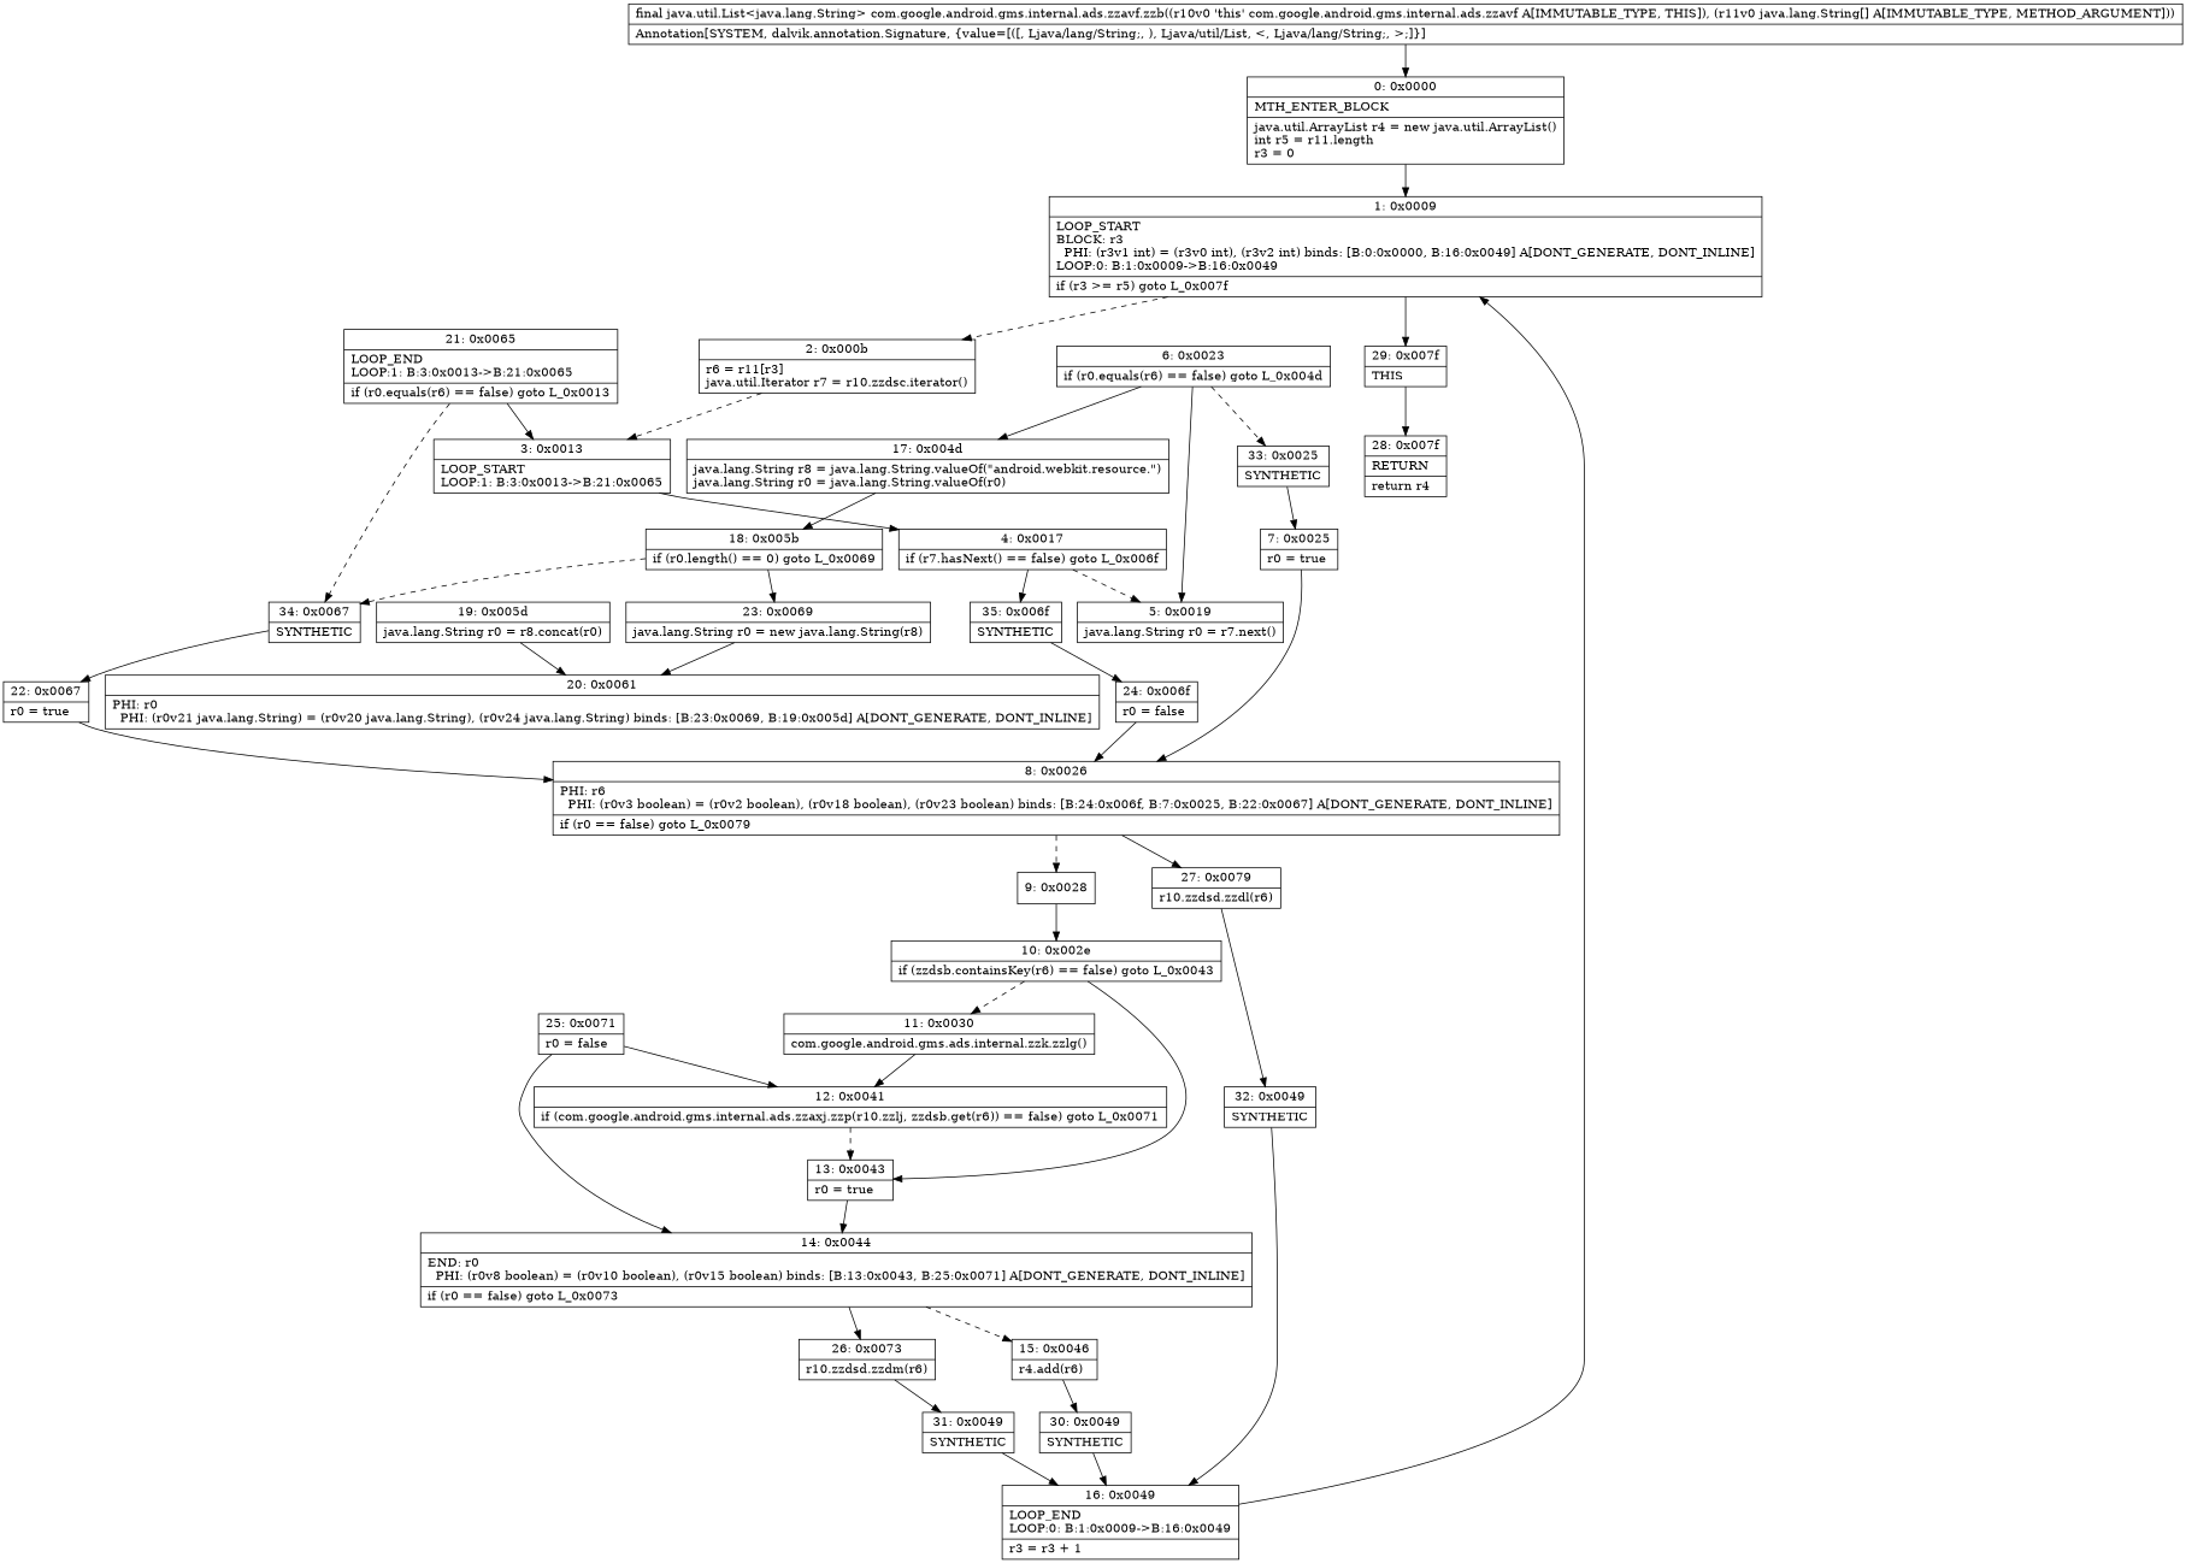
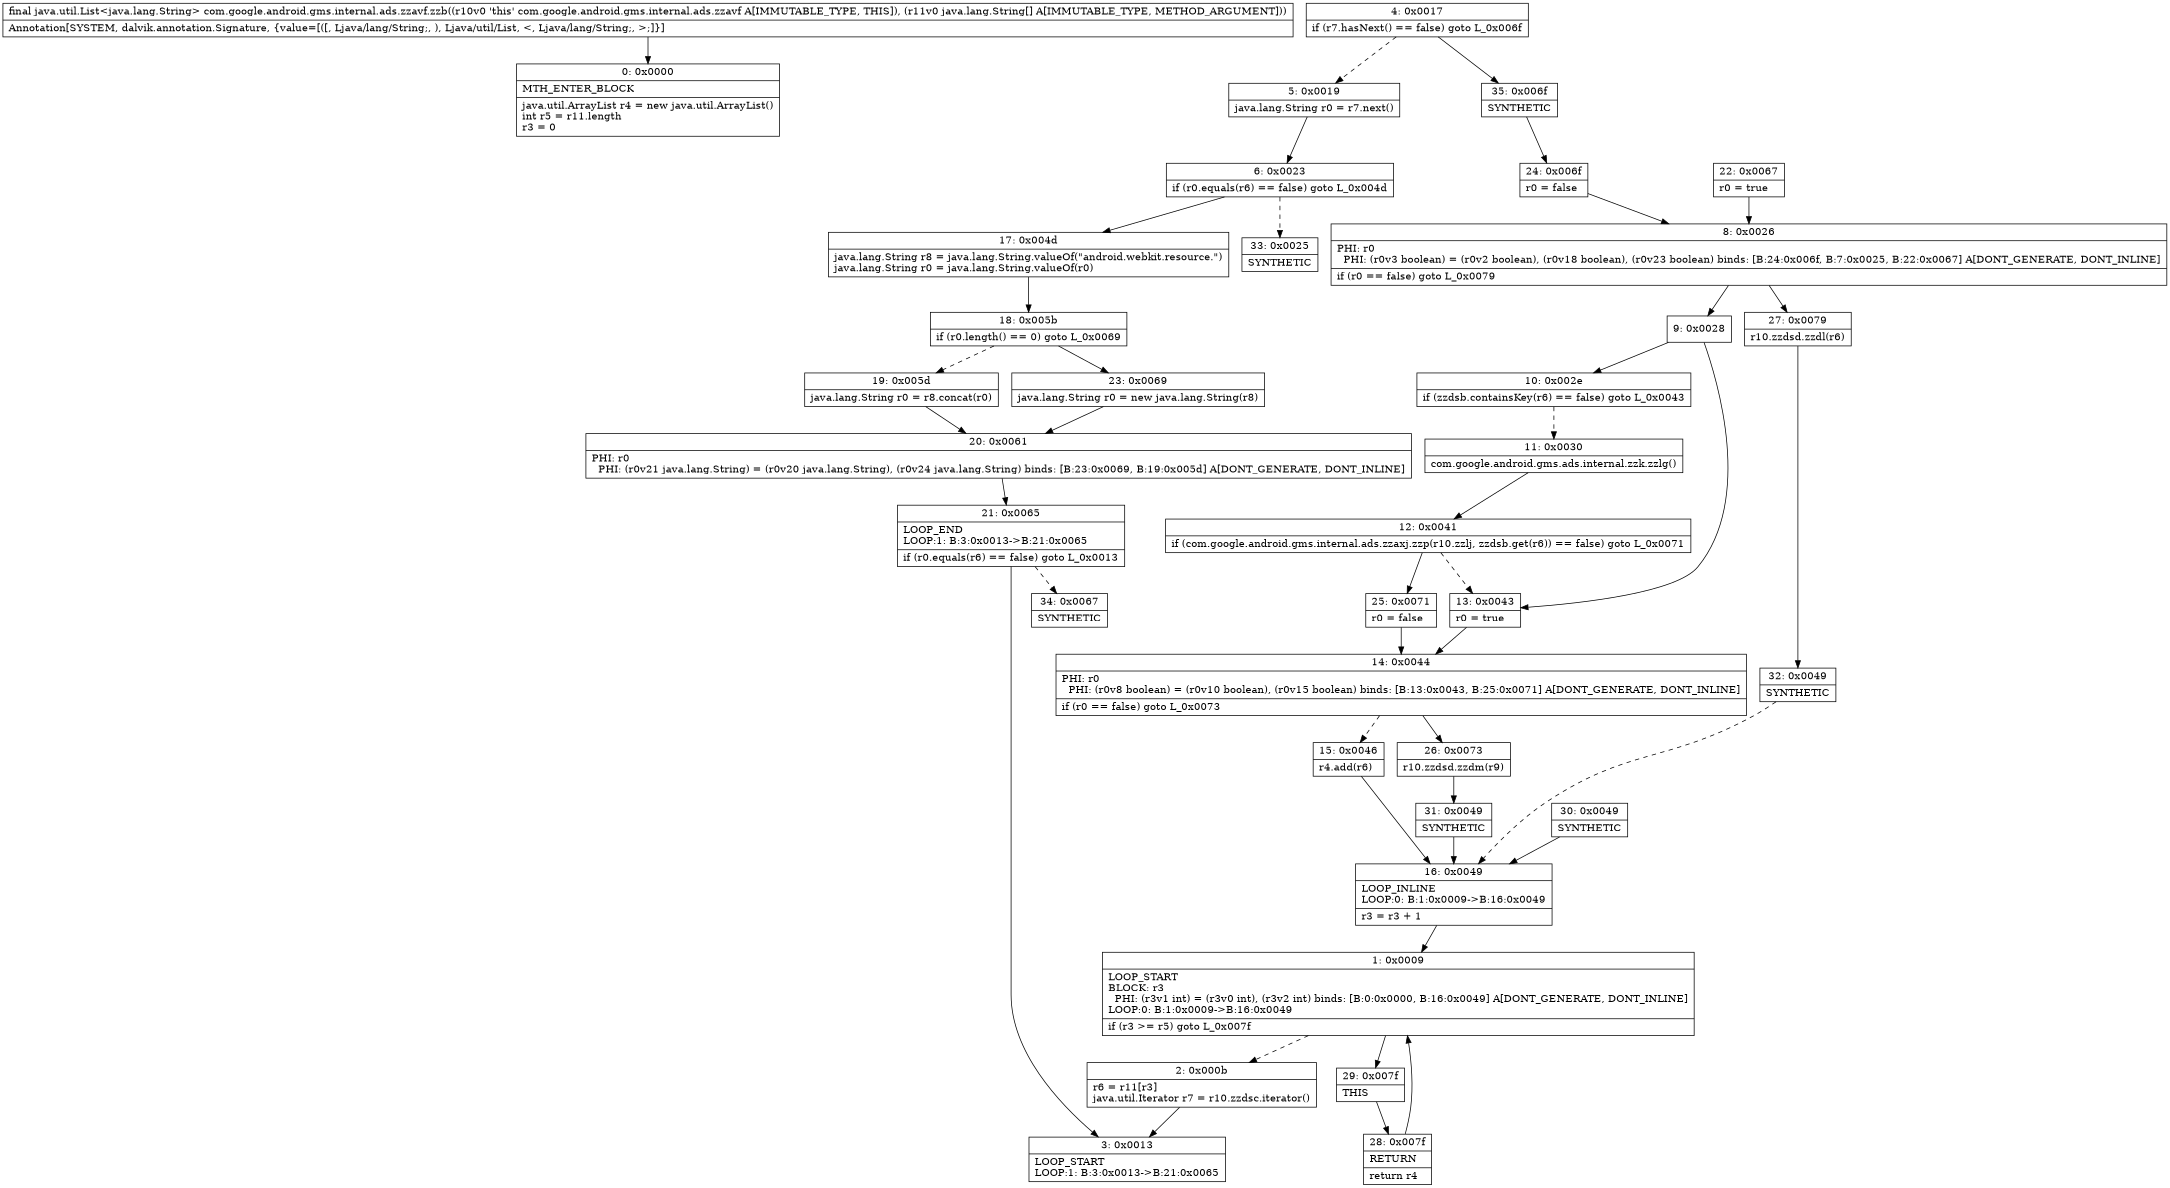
  digraph {
    node [shape=record]
    n1 [label="{0\:\ 0x0000|MTH_ENTER_BLOCK\l|java.util.ArrayList r4 = new java.util.ArrayList()\lint r5 = r11.length\lr3 = 0\l}"]
    n2 [label="{1\:\ 0x0009|LOOP_START\lBLOCK: r3 \l  PHI: (r3v1 int) = (r3v0 int), (r3v2 int) binds: [B:0:0x0000, B:16:0x0049] A[DONT_GENERATE, DONT_INLINE]\lLOOP:0: B:1:0x0009\-\>B:16:0x0049\l|if (r3 \>= r5) goto L_0x007f\l}"]
    n3 [label="{2\:\ 0x000b|r6 = r11[r3]\ljava.util.Iterator r7 = r10.zzdsc.iterator()\l}"]
    n4 [label="{29\:\ 0x007f|THIS\l}"]
    n5 [label="{3\:\ 0x0013|LOOP_START\lLOOP:1: B:3:0x0013\-\>B:21:0x0065\l}"]
    n6 [label="{28\:\ 0x007f|RETURN\l|return r4\l}"]
    n7 [label="{4\:\ 0x0017|if (r7.hasNext() == false) goto L_0x006f\l}"]
    n8 [label="{5\:\ 0x0019|java.lang.String r0 = r7.next()\l}"]
    n9 [label="{35\:\ 0x006f|SYNTHETIC\l}"]
    n10 [label="{6\:\ 0x0023|if (r0.equals(r6) == false) goto L_0x004d\l}"]
    n11 [label="{24\:\ 0x006f|r0 = false\l}"]
    n12 [label="{17\:\ 0x004d|java.lang.String r8 = java.lang.String.valueOf(\"android.webkit.resource.\")\ljava.lang.String r0 = java.lang.String.valueOf(r0)\l}"]
    n13 [label="{33\:\ 0x0025|SYNTHETIC\l}"]
    n14 [label="{18\:\ 0x005b|if (r0.length() == 0) goto L_0x0069\l}"]
-   n15 [label="{7\:\ 0x0025|r0 = true\l}"]
-   n16 [label="{8\:\ 0x0026|PHI: r6 \l  PHI: (r0v3 boolean) = (r0v2 boolean), (r0v18 boolean), (r0v23 boolean) binds: [B:24:0x006f, B:7:0x0025, B:22:0x0067] A[DONT_GENERATE, DONT_INLINE]\l|if (r0 == false) goto L_0x0079\l}"]
+   n16 [label="{8\:\ 0x0026|PHI: r0 \l  PHI: (r0v3 boolean) = (r0v2 boolean), (r0v18 boolean), (r0v23 boolean) binds: [B:24:0x006f, B:7:0x0025, B:22:0x0067] A[DONT_GENERATE, DONT_INLINE]\l|if (r0 == false) goto L_0x0079\l}"]
    n17 [label="{9\:\ 0x0028}"]
    n18 [label="{27\:\ 0x0079|r10.zzdsd.zzdl(r6)\l}"]
    n19 [label="{10\:\ 0x002e|if (zzdsb.containsKey(r6) == false) goto L_0x0043\l}"]
    n20 [label="{32\:\ 0x0049|SYNTHETIC\l}"]
    n21 [label="{11\:\ 0x0030|com.google.android.gms.ads.internal.zzk.zzlg()\l}"]
    n22 [label="{13\:\ 0x0043|r0 = true\l}"]
    n23 [label="{12\:\ 0x0041|if (com.google.android.gms.internal.ads.zzaxj.zzp(r10.zzlj, zzdsb.get(r6)) == false) goto L_0x0071\l}"]
-   n24 [label="{14\:\ 0x0044|END: r0 \l  PHI: (r0v8 boolean) = (r0v10 boolean), (r0v15 boolean) binds: [B:13:0x0043, B:25:0x0071] A[DONT_GENERATE, DONT_INLINE]\l|if (r0 == false) goto L_0x0073\l}"]
+   n24 [label="{14\:\ 0x0044|PHI: r0 \l  PHI: (r0v8 boolean) = (r0v10 boolean), (r0v15 boolean) binds: [B:13:0x0043, B:25:0x0071] A[DONT_GENERATE, DONT_INLINE]\l|if (r0 == false) goto L_0x0073\l}"]
    n25 [label="{25\:\ 0x0071|r0 = false\l}"]
    n26 [label="{15\:\ 0x0046|r4.add(r6)\l}"]
-   n27 [label="{26\:\ 0x0073|r10.zzdsd.zzdm(r6)\l}"]
+   n27 [label="{26\:\ 0x0073|r10.zzdsd.zzdm(r9)\l}"]
    n28 [label="{30\:\ 0x0049|SYNTHETIC\l}"]
    n29 [label="{31\:\ 0x0049|SYNTHETIC\l}"]
-   n30 [label="{16\:\ 0x0049|LOOP_END\lLOOP:0: B:1:0x0009\-\>B:16:0x0049\l|r3 = r3 + 1\l}"]
+   n30 [label="{16\:\ 0x0049|LOOP_INLINE\lLOOP:0: B:1:0x0009\-\>B:16:0x0049\l|r3 = r3 + 1\l}"]
    n31 [label="{19\:\ 0x005d|java.lang.String r0 = r8.concat(r0)\l}"]
    n32 [label="{23\:\ 0x0069|java.lang.String r0 = new java.lang.String(r8)\l}"]
    n33 [label="{20\:\ 0x0061|PHI: r0 \l  PHI: (r0v21 java.lang.String) = (r0v20 java.lang.String), (r0v24 java.lang.String) binds: [B:23:0x0069, B:19:0x005d] A[DONT_GENERATE, DONT_INLINE]\l}"]
    n34 [label="{21\:\ 0x0065|LOOP_END\lLOOP:1: B:3:0x0013\-\>B:21:0x0065\l|if (r0.equals(r6) == false) goto L_0x0013\l}"]
    n35 [label="{34\:\ 0x0067|SYNTHETIC\l}"]
    n36 [label="{22\:\ 0x0067|r0 = true\l}"]
    n37 [label="{final java.util.List\<java.lang.String\> com.google.android.gms.internal.ads.zzavf.zzb((r10v0 'this' com.google.android.gms.internal.ads.zzavf A[IMMUTABLE_TYPE, THIS]), (r11v0 java.lang.String[] A[IMMUTABLE_TYPE, METHOD_ARGUMENT]))  | Annotation[SYSTEM, dalvik.annotation.Signature, \{value=[([, Ljava\/lang\/String;, ), Ljava\/util\/List, \<, Ljava\/lang\/String;, \>;]\}]\l}"]
-   n1 -> n2
+   n6 -> n2
    n2 -> n3 [style=dashed]
    n2 -> n4
-   n3 -> n5 [style=dashed]
+   n3 -> n5
    n4 -> n6
-   n5 -> n7
    n7 -> n8 [style=dashed]
    n7 -> n9
-   n10 -> n8
+   n8 -> n10
    n9 -> n11
    n10 -> n12
    n10 -> n13 [style=dashed]
    n11 -> n16
    n12 -> n14
-   n13 -> n15
-   n14 -> n35 [style=dashed]
+   n14 -> n31 [style=dashed]
    n14 -> n32
-   n15 -> n16
-   n16 -> n17 [style=dashed]
+   n16 -> n17 [style=solid]
    n16 -> n18
    n17 -> n19
    n18 -> n20
    n19 -> n21 [style=dashed]
-   n19 -> n22
-   n20 -> n30
+   n17 -> n22
+   n20 -> n30 [style=dashed]
    n21 -> n23
    n22 -> n24
    n23 -> n22 [style=dashed]
-   n25 -> n23
+   n23 -> n25
    n24 -> n26 [style=dashed]
    n24 -> n27
    n25 -> n24
-   n26 -> n28
+   n26 -> n30
    n27 -> n29
    n28 -> n30
    n29 -> n30
    n30 -> n2
    n31 -> n33
    n32 -> n33
+   n33 -> n34
    n34 -> n5
    n34 -> n35 [style=dashed]
-   n35 -> n36
    n36 -> n16
    n37 -> n1
  }
